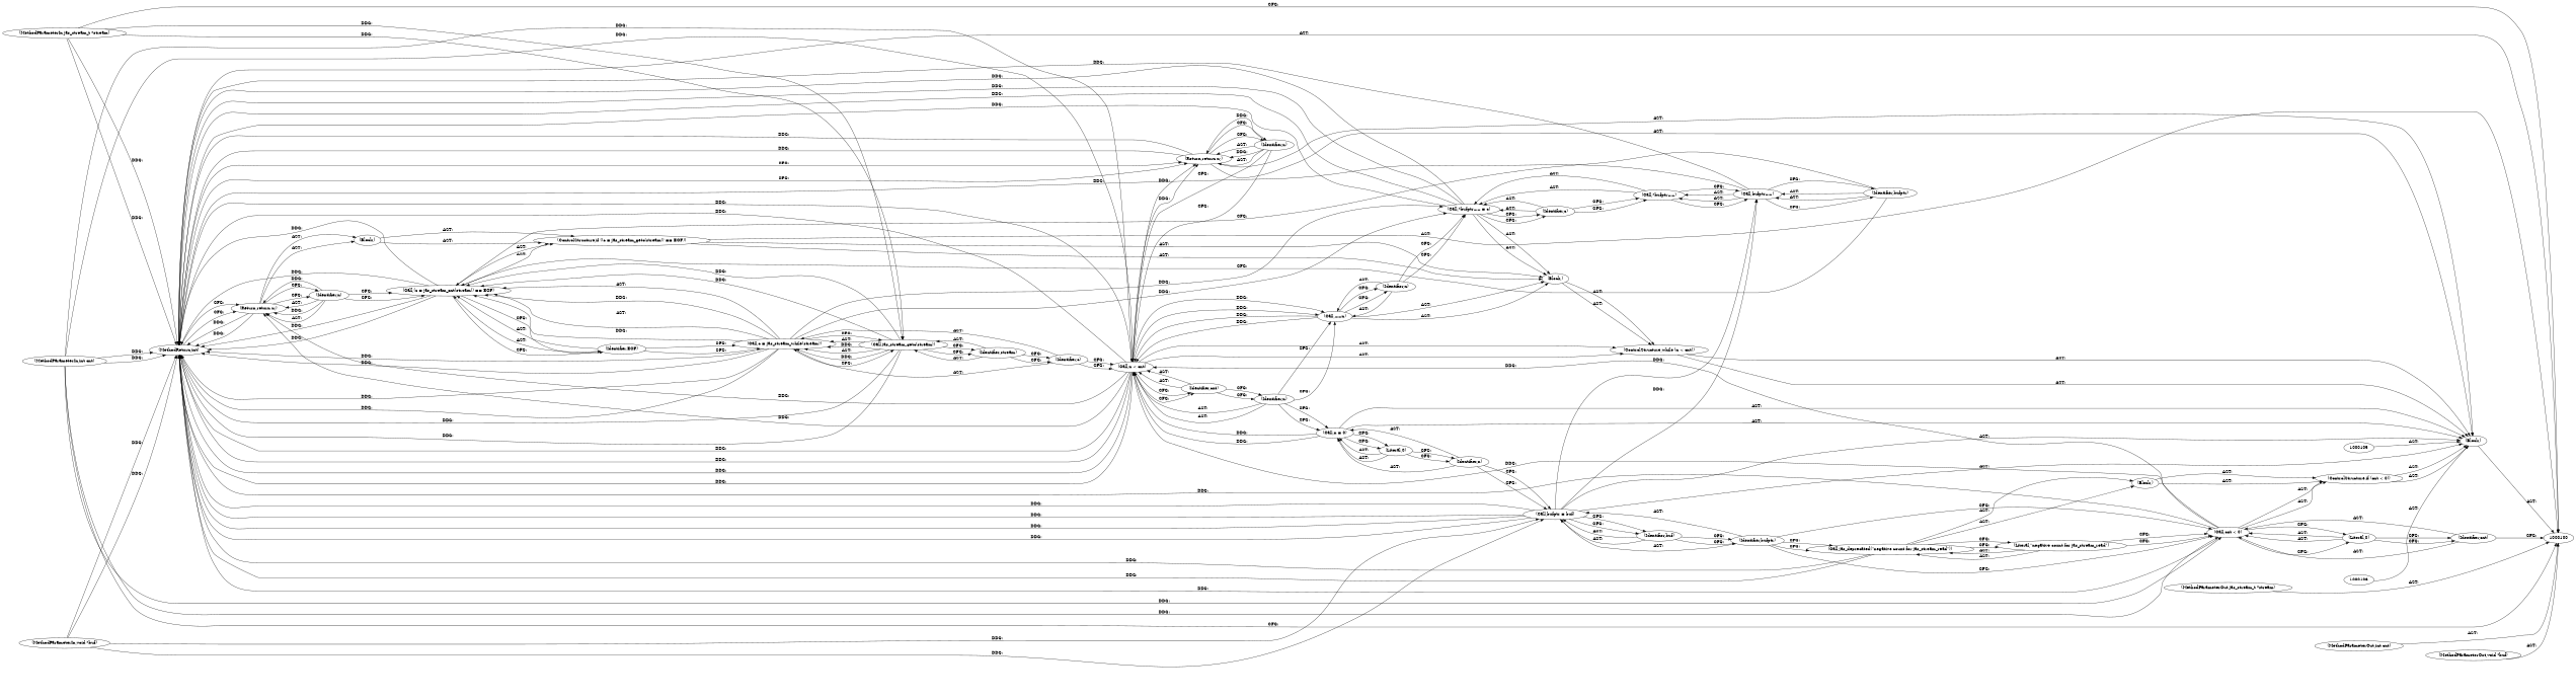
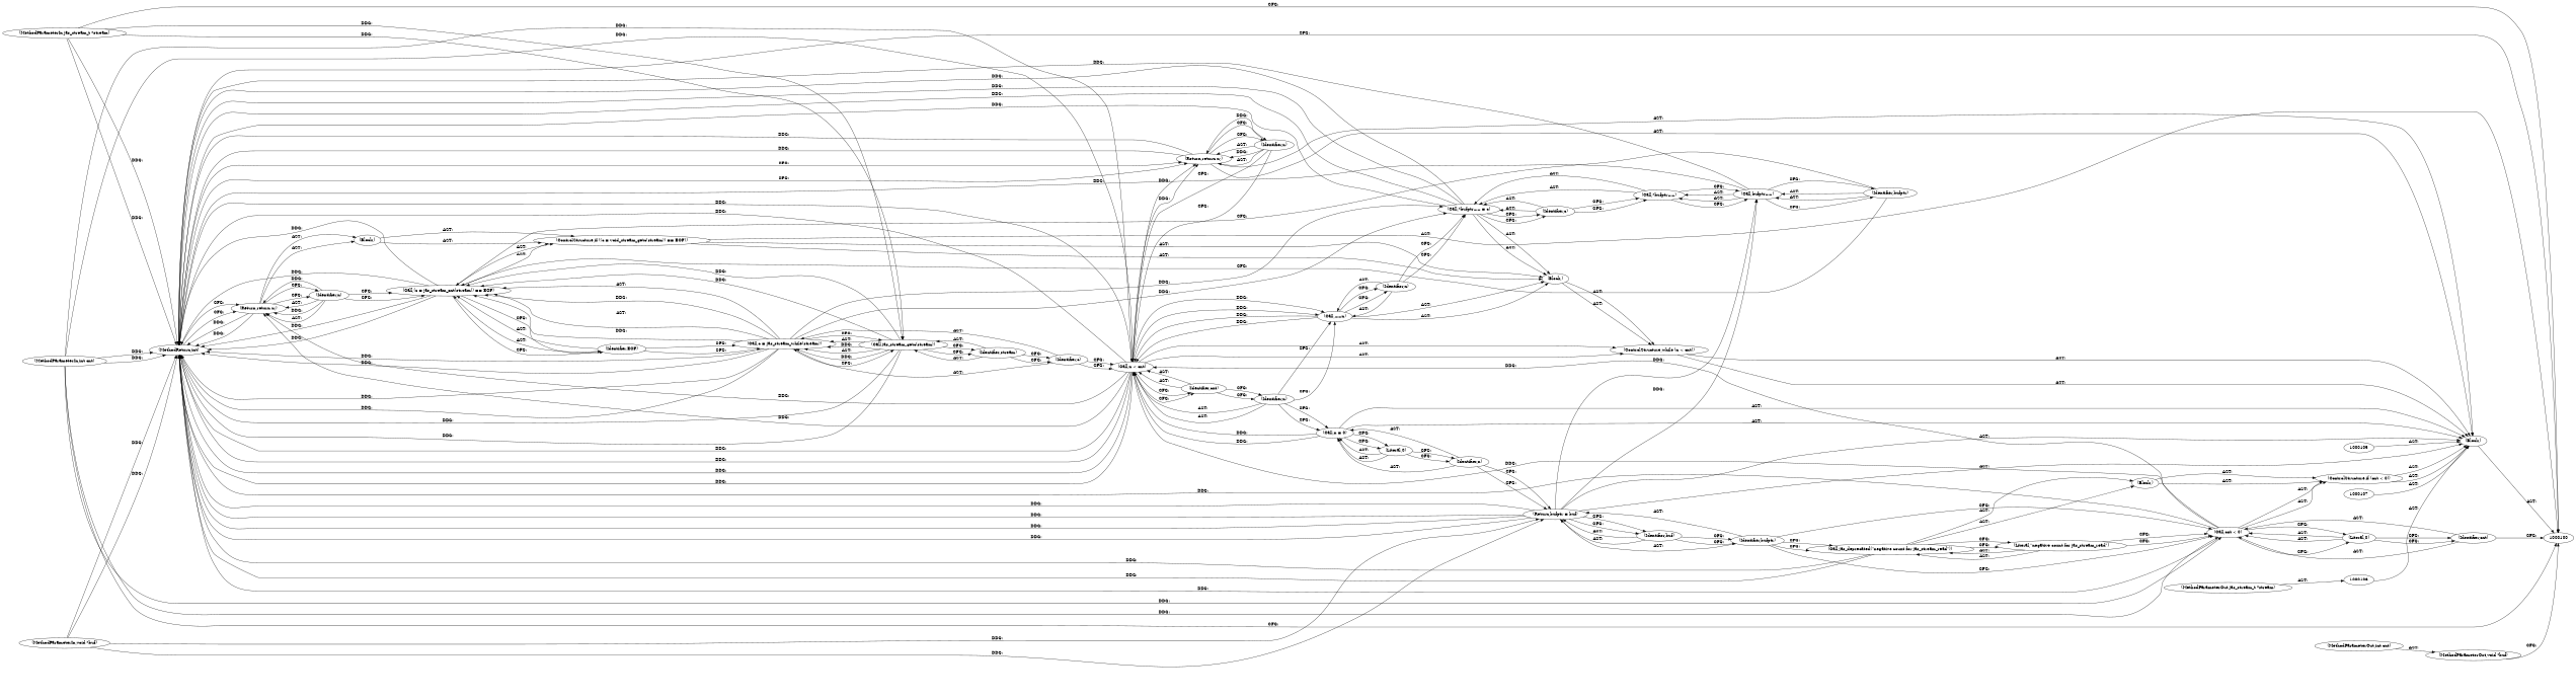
  digraph {
    rankdir=LR
    n1 [label="(MethodReturn,int)"]
    n2 [label="(Return,return n;)"]
    n3 [label="(Return,return n;)"]
    1000100
    n5 [label="(Block,)"]
    n6 [label="(Identifier,n)"]
    n7 [label="(Block,)"]
    n8 [label="(Identifier,n)"]
    n9 [label="(MethodParameterIn,jas_stream_t *stream)"]
    n10 [label="(Call,jas_stream_getc(stream))"]
    n11 [label="(Identifier,stream)"]
    n12 [label="(Call,(c = jas_stream_cnt(stream)) == EOF)"]
    n13 [label="(Call,c = jas_stream_while(stream))"]
    n14 [label="(MethodParameterOut,jas_stream_t *stream)"]
    n15 [label="(MethodParameterIn,void *buf)"]
-   n16 [label="(Call,bufptr = buf)"]
+   n16 [label="(Return,bufptr = buf)"]
    n17 [label="(Identifier,buf)"]
    n18 [label="(Call,bufptr++)"]
    n19 [label="(MethodParameterOut,void *buf)"]
    n20 [label="(MethodParameterIn,int cnt)"]
    n21 [label="(Call,n < cnt)"]
    n22 [label="(Call,cnt < 0)"]
    n23 [label="(ControlStructure,while (n < cnt))"]
    n24 [label="(Identifier,cnt)"]
    n25 [label="(Call,++n)"]
    n26 [label="(ControlStructure,if (cnt < 0))"]
    n27 [label="(Literal,0)"]
    n28 [label="(MethodParameterOut,int cnt)"]
    n29 [label="(Identifier,bufptr)"]
    n30 [label="(Call,jas_deprecated(\"negative count for jas_stream_read\"))"]
    n31 [label="(Call,*bufptr++)"]
    n32 [label="(Identifier,bufptr)"]
    n33 [label="(Block,)"]
    n34 [label="(Literal,\"negative count for jas_stream_read\")"]
    n35 [label="(Call,n = 0)"]
    n36 [label="(Literal,0)"]
    n37 [label="(Identifier,n)"]
    n38 [label="(Identifier,n)"]
    n39 [label="(Block,)"]
    n40 [label="(Identifier,n)"]
    n41 [label="(Identifier,c)"]
-   n42 [label="(ControlStructure,if ((c = jas_stream_getc(stream)) == EOF))"]
+   n42 [label="(ControlStructure,if ((c = void_stream_getc(stream)) == EOF))"]
    n43 [label="(Identifier,EOF)"]
    n44 [label="(Call,*bufptr++ = c)"]
    n45 [label="(Identifier,c)"]
    n46 [label="(Identifier,cnt)"]
    1000105
    1000106
+   1000107
    n1 -> n2 [label="CFG: "]
    n1 -> n2 [label="CFG: "]
    n1 -> n3 [label="CFG: "]
    n1 -> n3 [label="CFG: "]
-   n1 -> 1000100 [label="AST: "]
+   n1 -> 1000100 [label="CFG: "]
    n2 -> n1 [label="DDG: "]
    n2 -> n1 [label="DDG: "]
    n2 -> n5 [label="AST: "]
    n2 -> n5 [label="AST: "]
    n2 -> n6 [label="CFG: "]
    n2 -> n6 [label="CFG: "]
    n3 -> n1 [label="DDG: "]
    n3 -> n1 [label="DDG: "]
    n3 -> n7 [label="AST: "]
    n3 -> n7 [label="AST: "]
    n3 -> n8 [label="CFG: "]
    n3 -> n8 [label="CFG: "]
    n5 -> n42 [label="AST: "]
    n5 -> n42 [label="AST: "]
    n6 -> n2 [label="AST: "]
    n6 -> n2 [label="DDG: "]
    n6 -> n2 [label="AST: "]
    n6 -> n2 [label="DDG: "]
    n6 -> n12 [label="CFG: "]
    n6 -> n12 [label="CFG: "]
    n7 -> 1000100 [label="AST: "]
    n8 -> n3 [label="AST: "]
    n8 -> n3 [label="DDG: "]
    n8 -> n3 [label="AST: "]
    n8 -> n3 [label="DDG: "]
    n8 -> n21 [label="CFG: "]
    n8 -> n21 [label="CFG: "]
    n9 -> n1 [label="DDG: "]
    n9 -> n1 [label="DDG: "]
    n9 -> 1000100 [label="CFG: "]
    n9 -> n10 [label="DDG: "]
    n9 -> n10 [label="DDG: "]
    n10 -> n1 [label="DDG: "]
    n10 -> n1 [label="DDG: "]
    n10 -> n11 [label="CFG: "]
    n10 -> n11 [label="CFG: "]
    n10 -> n12 [label="DDG: "]
    n10 -> n12 [label="DDG: "]
    n10 -> n13 [label="AST: "]
    n10 -> n13 [label="DDG: "]
    n10 -> n13 [label="AST: "]
    n10 -> n13 [label="DDG: "]
    n11 -> n10 [label="AST: "]
    n11 -> n10 [label="AST: "]
    n11 -> n41 [label="CFG: "]
    n11 -> n41 [label="CFG: "]
    n12 -> n1 [label="DDG: "]
    n12 -> n1 [label="DDG: "]
    n12 -> n1 [label="DDG: "]
    n12 -> n1 [label="DDG: "]
    n12 -> n42 [label="AST: "]
    n12 -> n42 [label="AST: "]
    n12 -> n43 [label="CFG: "]
    n12 -> n43 [label="CFG: "]
    n13 -> n1 [label="DDG: "]
    n13 -> n1 [label="DDG: "]
    n13 -> n1 [label="DDG: "]
    n13 -> n1 [label="DDG: "]
    n13 -> n10 [label="CFG: "]
    n13 -> n10 [label="CFG: "]
    n13 -> n12 [label="AST: "]
    n13 -> n12 [label="DDG: "]
    n13 -> n12 [label="AST: "]
    n13 -> n12 [label="DDG: "]
    n13 -> n44 [label="DDG: "]
    n13 -> n44 [label="DDG: "]
-   n14 -> 1000100 [label="AST: "]
+   n14 -> 1000106 [label="AST: "]
    n15 -> n1 [label="DDG: "]
    n15 -> n1 [label="DDG: "]
    n15 -> n16 [label="DDG: "]
    n15 -> n16 [label="DDG: "]
    n16 -> n1 [label="DDG: "]
    n16 -> n1 [label="DDG: "]
    n16 -> n1 [label="DDG: "]
    n16 -> n1 [label="DDG: "]
    n16 -> n7 [label="AST: "]
    n16 -> n7 [label="AST: "]
    n16 -> n17 [label="CFG: "]
    n16 -> n17 [label="CFG: "]
    n16 -> n18 [label="DDG: "]
    n16 -> n18 [label="DDG: "]
    n17 -> n16 [label="AST: "]
    n17 -> n16 [label="AST: "]
    n17 -> n29 [label="CFG: "]
    n17 -> n29 [label="CFG: "]
    n18 -> n1 [label="DDG: "]
    n18 -> n1 [label="DDG: "]
    n18 -> n31 [label="AST: "]
    n18 -> n31 [label="AST: "]
    n18 -> n32 [label="CFG: "]
    n18 -> n32 [label="CFG: "]
-   n19 -> 1000100 [label="AST: "]
+   n19 -> 1000100 [label="CFG: "]
    n20 -> n1 [label="DDG: "]
    n20 -> n1 [label="DDG: "]
    n20 -> 1000100 [label="CFG: "]
    n20 -> n21 [label="DDG: "]
    n20 -> n21 [label="DDG: "]
    n20 -> n22 [label="DDG: "]
    n20 -> n22 [label="DDG: "]
    n21 -> n1 [label="DDG: "]
    n21 -> n1 [label="DDG: "]
    n21 -> n1 [label="DDG: "]
    n21 -> n1 [label="DDG: "]
    n21 -> n1 [label="DDG: "]
    n21 -> n1 [label="DDG: "]
    n21 -> n2 [label="DDG: "]
    n21 -> n2 [label="DDG: "]
    n21 -> n3 [label="DDG: "]
    n21 -> n3 [label="DDG: "]
    n21 -> n23 [label="AST: "]
    n21 -> n23 [label="AST: "]
    n21 -> n24 [label="CFG: "]
    n21 -> n24 [label="CFG: "]
    n21 -> n25 [label="DDG: "]
    n21 -> n25 [label="DDG: "]
    n22 -> n1 [label="DDG: "]
    n22 -> n1 [label="DDG: "]
    n22 -> n21 [label="DDG: "]
    n22 -> n21 [label="DDG: "]
    n22 -> n26 [label="AST: "]
    n22 -> n26 [label="AST: "]
    n22 -> n27 [label="CFG: "]
    n22 -> n27 [label="CFG: "]
    n23 -> n7 [label="AST: "]
    n23 -> n7 [label="AST: "]
    n24 -> n21 [label="AST: "]
    n24 -> n21 [label="AST: "]
    n24 -> n38 [label="CFG: "]
    n24 -> n38 [label="CFG: "]
    n25 -> n21 [label="DDG: "]
    n25 -> n21 [label="DDG: "]
    n25 -> n39 [label="AST: "]
    n25 -> n39 [label="AST: "]
    n25 -> n40 [label="CFG: "]
    n25 -> n40 [label="CFG: "]
    n26 -> n7 [label="AST: "]
    n26 -> n7 [label="AST: "]
    n27 -> n22 [label="AST: "]
    n27 -> n22 [label="AST: "]
    n27 -> n46 [label="CFG: "]
    n27 -> n46 [label="CFG: "]
-   n28 -> 1000100 [label="AST: "]
+   n28 -> n19 [label="AST: "]
    n29 -> n16 [label="AST: "]
    n29 -> n16 [label="AST: "]
    n29 -> n22 [label="CFG: "]
    n29 -> n22 [label="CFG: "]
    n29 -> n30 [label="CFG: "]
    n29 -> n30 [label="CFG: "]
    n30 -> n1 [label="DDG: "]
    n30 -> n1 [label="DDG: "]
    n30 -> n33 [label="AST: "]
    n30 -> n33 [label="AST: "]
    n30 -> n34 [label="CFG: "]
    n30 -> n34 [label="CFG: "]
    n31 -> n18 [label="CFG: "]
    n31 -> n18 [label="CFG: "]
    n31 -> n44 [label="AST: "]
    n31 -> n44 [label="AST: "]
    n32 -> n12 [label="CFG: "]
    n32 -> n12 [label="CFG: "]
    n32 -> n18 [label="AST: "]
    n32 -> n18 [label="AST: "]
    n33 -> n26 [label="AST: "]
    n33 -> n26 [label="AST: "]
    n34 -> n22 [label="CFG: "]
    n34 -> n22 [label="CFG: "]
    n34 -> n30 [label="AST: "]
    n34 -> n30 [label="AST: "]
    n35 -> n7 [label="AST: "]
    n35 -> n7 [label="AST: "]
    n35 -> n21 [label="DDG: "]
    n35 -> n21 [label="DDG: "]
    n35 -> n36 [label="CFG: "]
    n35 -> n36 [label="CFG: "]
    n36 -> n35 [label="AST: "]
    n36 -> n35 [label="AST: "]
    n36 -> n37 [label="CFG: "]
    n36 -> n37 [label="CFG: "]
    n37 -> n16 [label="CFG: "]
    n37 -> n16 [label="CFG: "]
    n37 -> n35 [label="AST: "]
    n37 -> n35 [label="AST: "]
    n38 -> n21 [label="AST: "]
    n38 -> n21 [label="AST: "]
    n38 -> n25 [label="CFG: "]
    n38 -> n25 [label="CFG: "]
    n38 -> n35 [label="CFG: "]
    n38 -> n35 [label="CFG: "]
    n39 -> n23 [label="AST: "]
    n39 -> n23 [label="AST: "]
    n40 -> n25 [label="AST: "]
    n40 -> n25 [label="AST: "]
    n40 -> n44 [label="CFG: "]
    n40 -> n44 [label="CFG: "]
    n41 -> n13 [label="AST: "]
    n41 -> n13 [label="AST: "]
    n41 -> n21 [label="CFG: "]
    n41 -> n21 [label="CFG: "]
    n42 -> 1000100 [label="AST: "]
    n42 -> n39 [label="AST: "]
    n42 -> n39 [label="AST: "]
    n43 -> n12 [label="AST: "]
    n43 -> n12 [label="AST: "]
    n43 -> n13 [label="CFG: "]
    n43 -> n13 [label="CFG: "]
    n44 -> n1 [label="DDG: "]
    n44 -> n1 [label="DDG: "]
    n44 -> n1 [label="DDG: "]
    n44 -> n1 [label="DDG: "]
    n44 -> n39 [label="AST: "]
    n44 -> n39 [label="AST: "]
    n44 -> n45 [label="CFG: "]
    n44 -> n45 [label="CFG: "]
    n45 -> n31 [label="CFG: "]
    n45 -> n31 [label="CFG: "]
    n45 -> n44 [label="AST: "]
    n45 -> n44 [label="AST: "]
    n46 -> 1000100 [label="CFG: "]
    n46 -> n22 [label="AST: "]
    n46 -> n22 [label="AST: "]
    1000105 -> n7 [label="AST: "]
    1000106 -> n7 [label="AST: "]
+   1000107 -> n7 [label="AST: "]
  }
